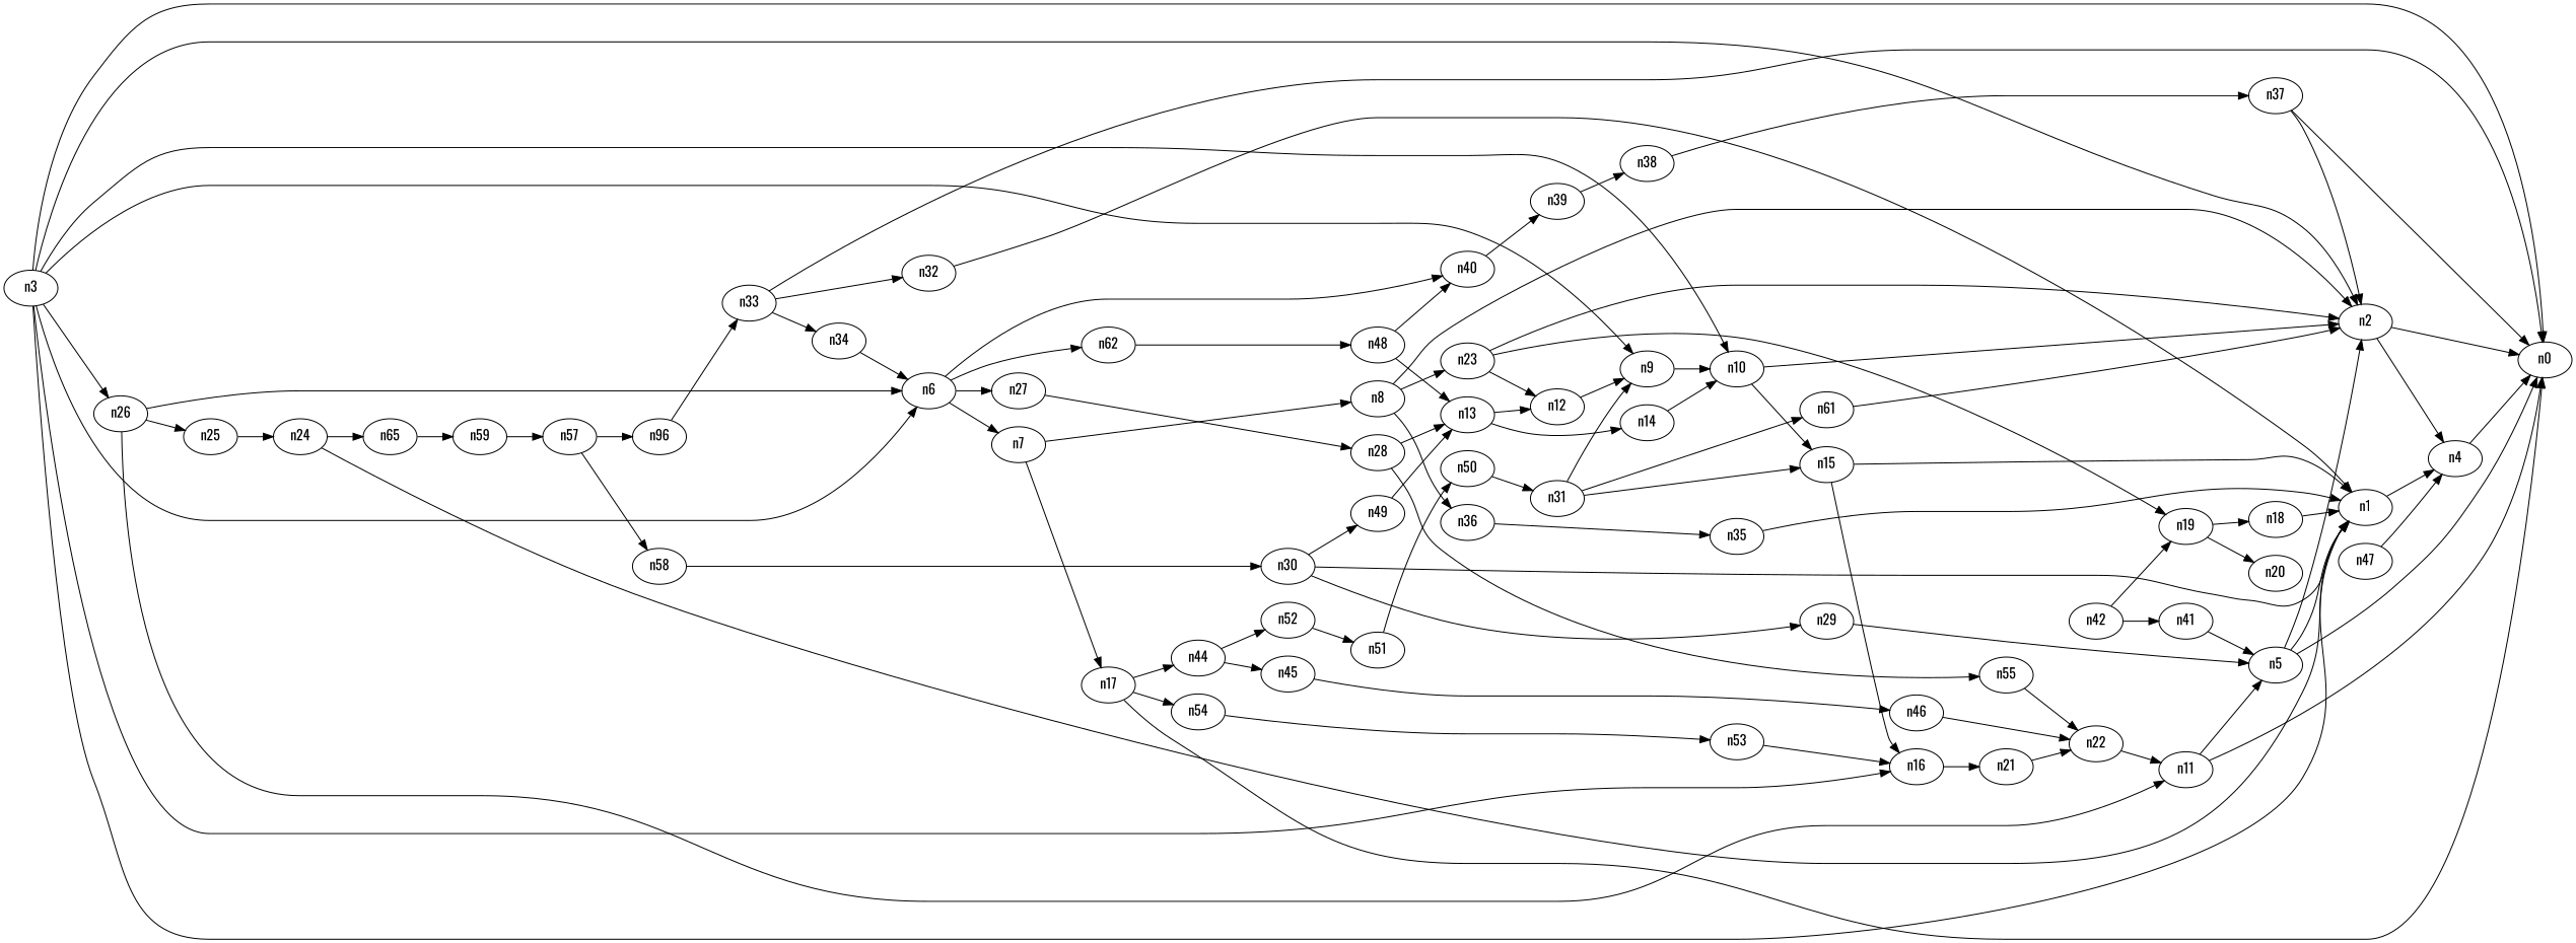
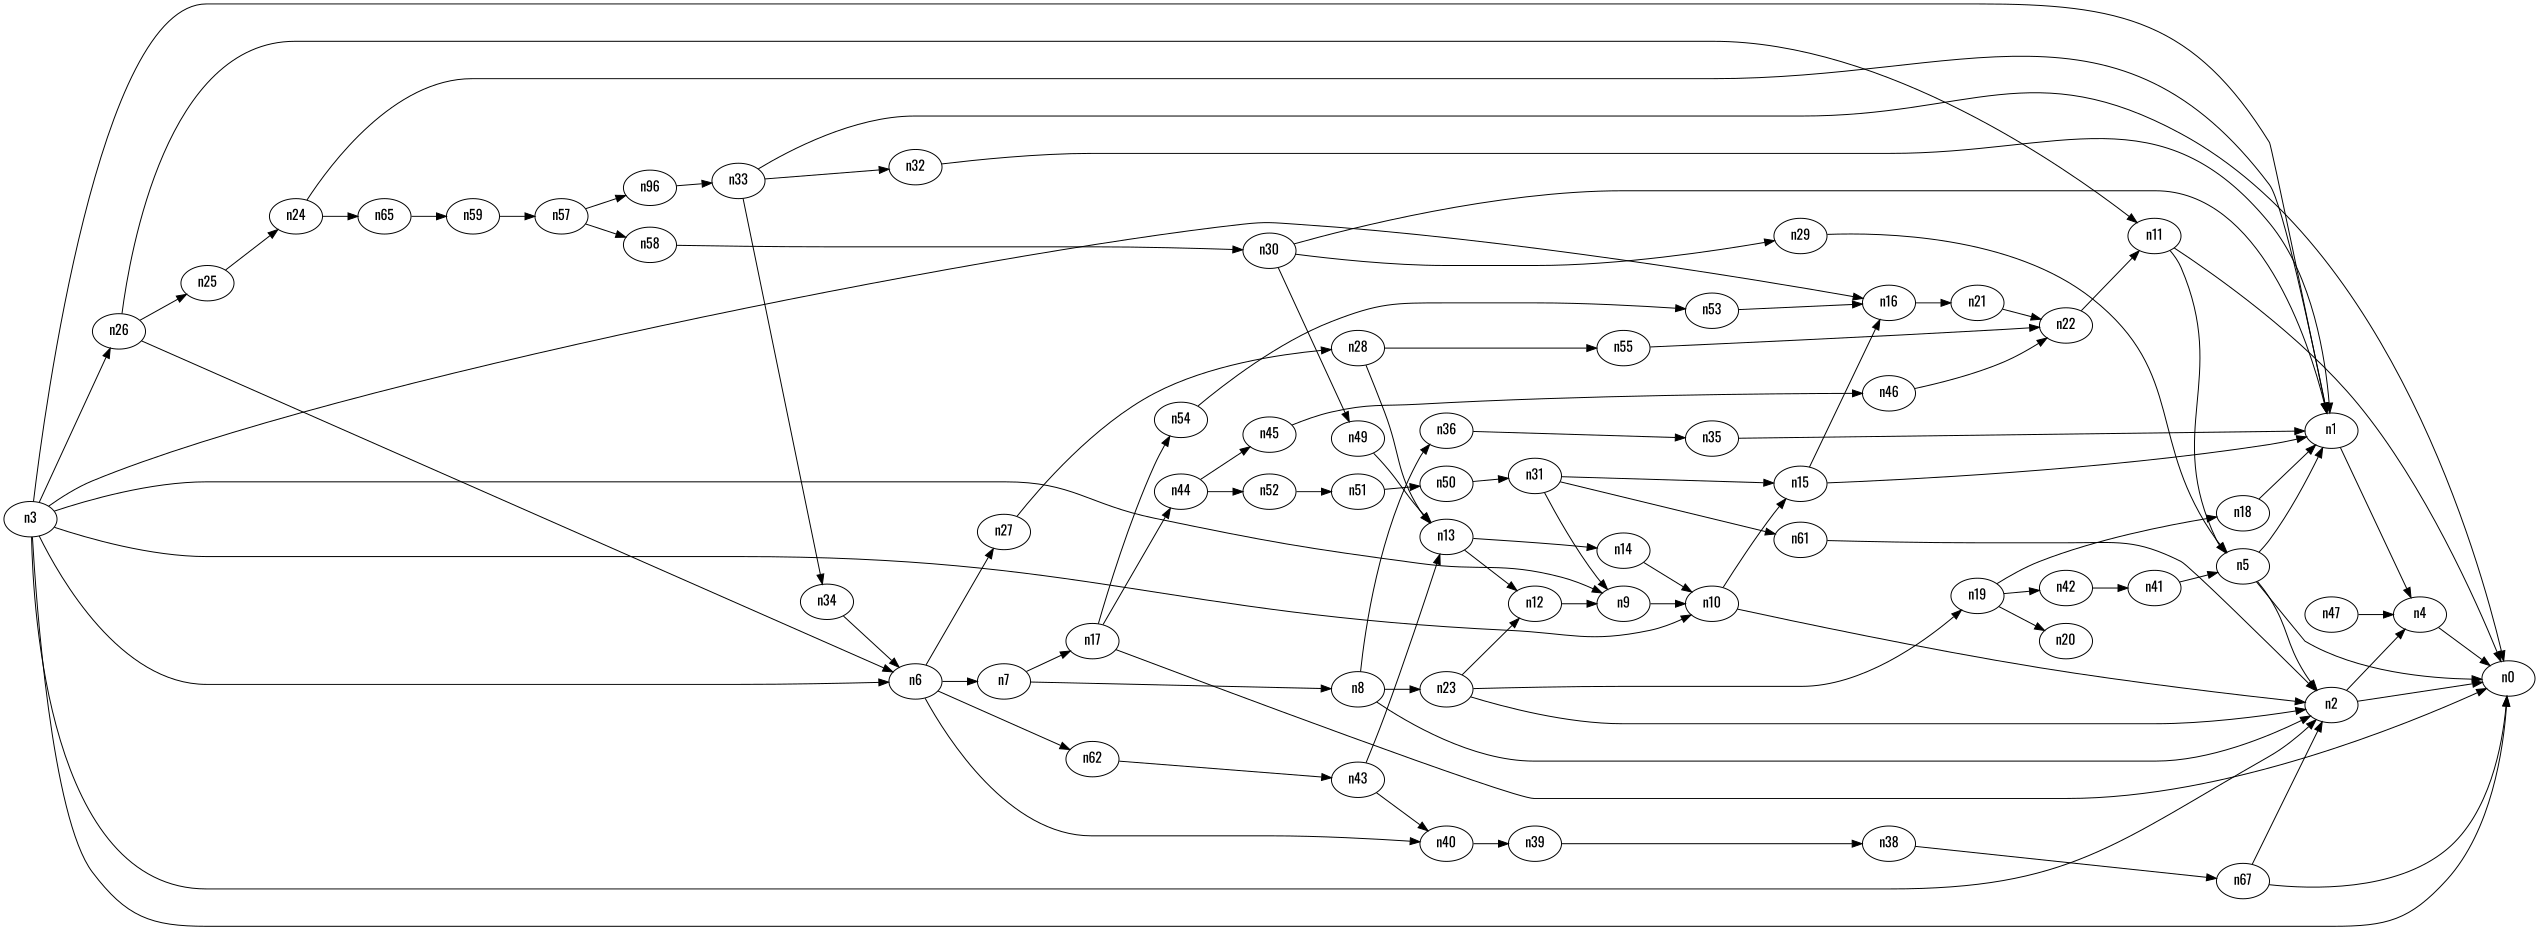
  digraph {
    fontname=Oswald
    rankdir=LR
    node [fontname=Oswald]
    edge [fontname=Oswald]
    n1
    n4
    n0
    n2
    n3
    n6
    n9
    n10
    n16
    n26
    n7
    n27
    n40
    n62
    n15
    n21
    n11
    n25
    n8
    n17
    n28
    n39
-   n43 [label=n48]
+   n43
    n22
    n5
    n24
    n23
    n36
    n44
    n54
    n13
    n55
    n38
    n12
    n19
    n35
    n45
    n52
    n53
    n47
    n18
    n20
    n42
    n14
    n46
    n51
    n41
    n60 [label=n65]
    n59
    n57
    n29
    n30
    n49
    n31
    n61
    n32
    n33
    n34
-   n37
+   n37 [label=n67]
    n50
    n56 [label=n96]
    n58
    n1 -> n4
    n4 -> n0
    n2 -> n4
    n2 -> n0
    n3 -> n1
    n3 -> n0
    n3 -> n2
    n3 -> n6
    n3 -> n9
    n3 -> n10
    n3 -> n16
    n3 -> n26
    n6 -> n7
    n6 -> n27
    n6 -> n40
    n6 -> n62
    n9 -> n10
    n10 -> n2
    n10 -> n15
    n16 -> n21
    n26 -> n6
    n26 -> n11
    n26 -> n25
    n7 -> n8
    n7 -> n17
    n27 -> n28
    n40 -> n39
    n62 -> n43
    n15 -> n1
    n15 -> n16
    n21 -> n22
    n11 -> n0
    n11 -> n5
    n25 -> n24
    n8 -> n2
    n8 -> n23
    n8 -> n36
    n17 -> n0
    n17 -> n44
    n17 -> n54
    n28 -> n13
    n28 -> n55
    n39 -> n38
    n43 -> n40
    n43 -> n13
    n22 -> n11
    n5 -> n1
    n5 -> n0
    n5 -> n2
    n24 -> n1
    n24 -> n60
    n23 -> n2
    n23 -> n12
    n23 -> n19
    n36 -> n35
    n44 -> n45
    n44 -> n52
    n54 -> n53
    n13 -> n12
    n13 -> n14
    n55 -> n22
    n38 -> n37
    n12 -> n9
    n19 -> n18
    n19 -> n20
-   n42 -> n19
+   n19 -> n42
    n35 -> n1
    n45 -> n46
    n52 -> n51
    n53 -> n16
    n47 -> n4
    n18 -> n1
    n42 -> n41
    n14 -> n10
    n46 -> n22
    n51 -> n50
    n41 -> n5
    n60 -> n59
    n59 -> n57
    n57 -> n56
    n57 -> n58
    n29 -> n5
    n30 -> n1
    n30 -> n29
    n30 -> n49
    n49 -> n13
    n31 -> n9
    n31 -> n15
    n31 -> n61
    n61 -> n2
    n32 -> n1
    n33 -> n0
    n33 -> n32
    n33 -> n34
    n34 -> n6
    n37 -> n0
    n37 -> n2
    n50 -> n31
    n56 -> n33
    n58 -> n30
  }
